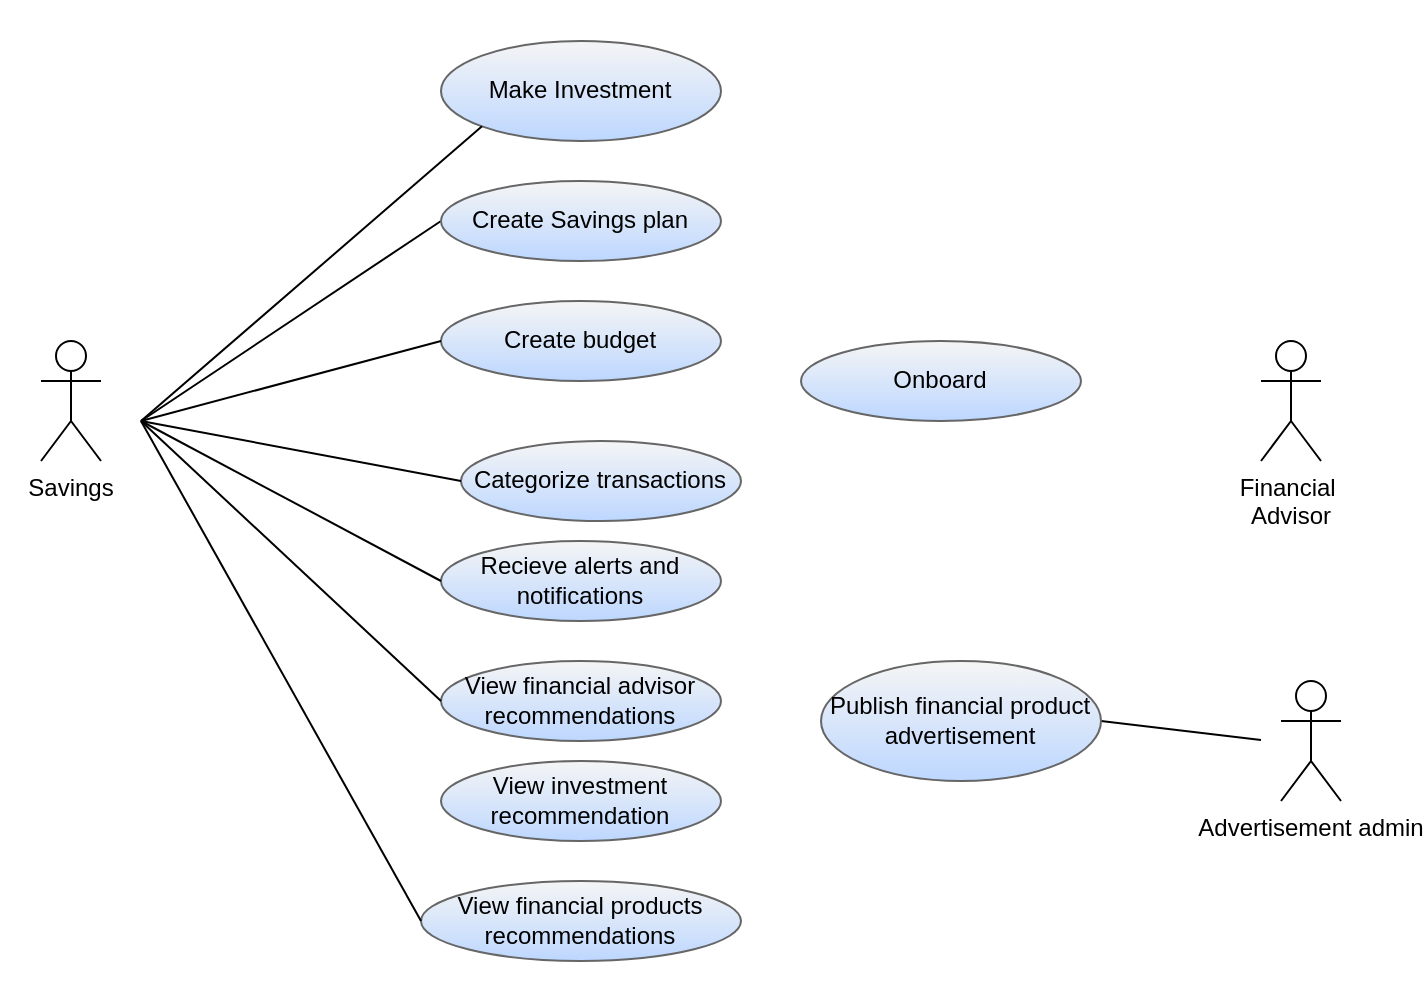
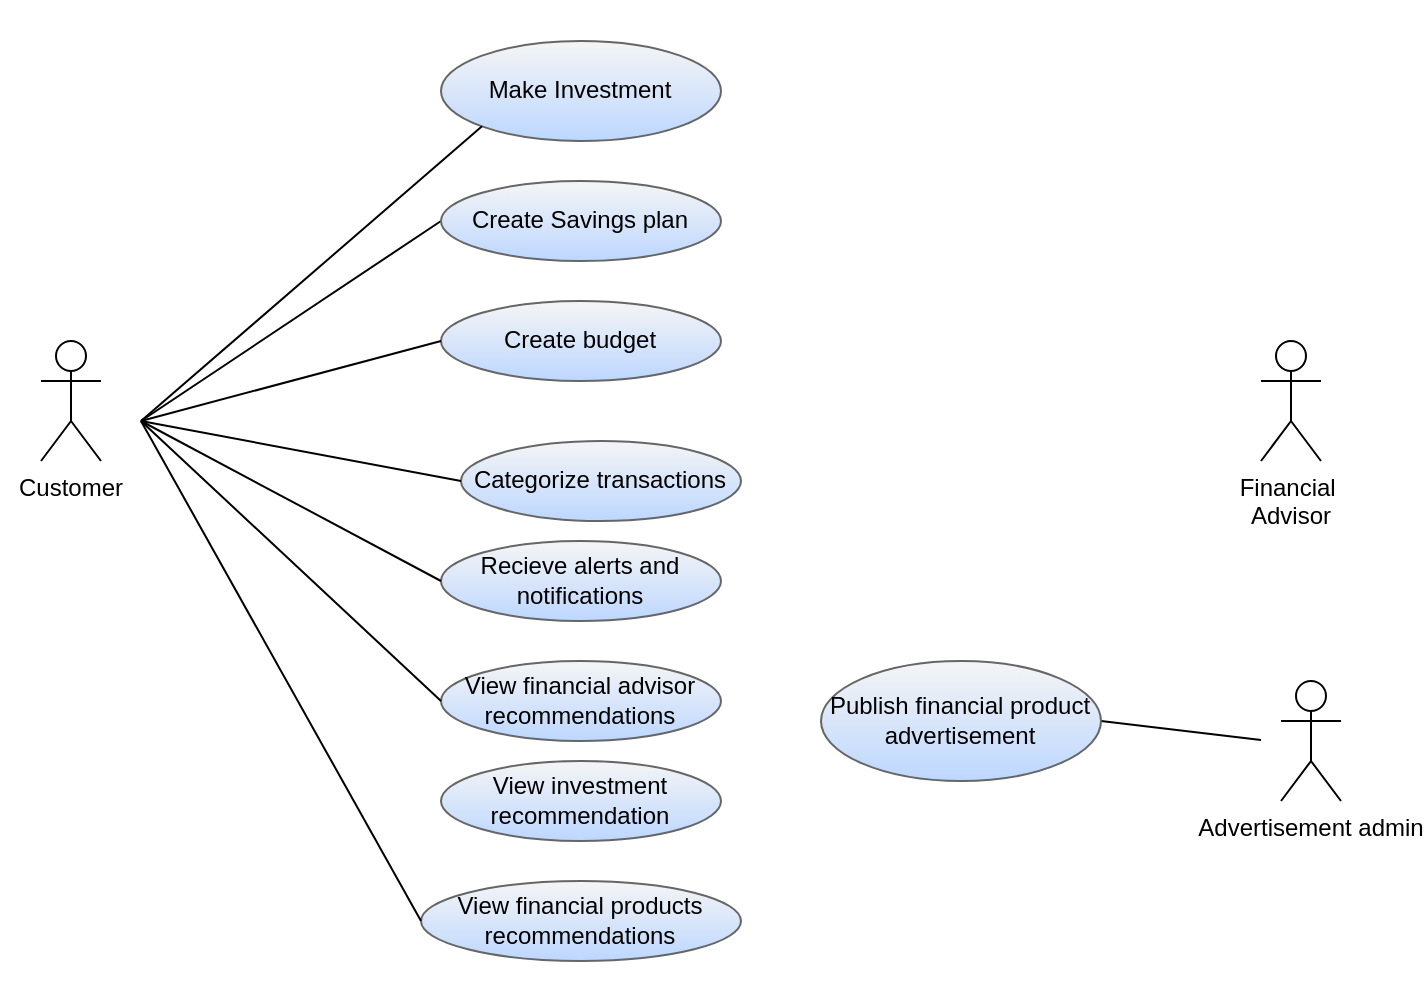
  <mxCell id="0" />
  <mxCell id="1" parent="0" />
- <mxCell id="2" value="Savings&lt;br&gt;" style="shape=umlActor;verticalLabelPosition=bottom;verticalAlign=top;html=1;" vertex="1" parent="1"><mxGeometry x="20" y="170" width="30" height="60" as="geometry" /></mxCell>
+ <mxCell id="2" value="Customer&lt;br&gt;" style="shape=umlActor;verticalLabelPosition=bottom;verticalAlign=top;html=1;" vertex="1" parent="1"><mxGeometry x="20" y="170" width="30" height="60" as="geometry" /></mxCell>
  <mxCell id="3" value="Make Investment" style="ellipse;whiteSpace=wrap;html=1;fillColor=#f5f5f5;gradientColor=#BDD7FF;strokeColor=#666666;" vertex="1" parent="1"><mxGeometry x="220" y="20" width="140" height="50" as="geometry" /></mxCell>
  <mxCell id="4" value="" style="html=1;verticalAlign=bottom;labelBackgroundColor=none;endArrow=none;endFill=0;endSize=6;align=left;rounded=0;entryX=0;entryY=1;entryDx=0;entryDy=0;" edge="1" parent="1" target="3"><mxGeometry x="-1" relative="1" as="geometry"><mxPoint x="70" y="210" as="sourcePoint" /><mxPoint x="380" y="220" as="targetPoint" /></mxGeometry></mxCell>
  <mxCell id="5" value="" style="html=1;verticalAlign=bottom;labelBackgroundColor=none;endArrow=none;endFill=0;endSize=6;align=left;rounded=0;entryX=0;entryY=0.5;entryDx=0;entryDy=0;" edge="1" parent="1" target="6"><mxGeometry x="-1" relative="1" as="geometry"><mxPoint x="70" y="210" as="sourcePoint" /><mxPoint x="230" y="190" as="targetPoint" /></mxGeometry></mxCell>
  <mxCell id="6" value="Create Savings plan" style="ellipse;whiteSpace=wrap;html=1;fillColor=#f5f5f5;gradientColor=#BDD7FF;strokeColor=#666666;" vertex="1" parent="1"><mxGeometry x="220" y="90" width="140" height="40" as="geometry" /></mxCell>
  <mxCell id="7" value="Create budget" style="ellipse;whiteSpace=wrap;html=1;fillColor=#f5f5f5;gradientColor=#BDD7FF;strokeColor=#666666;" vertex="1" parent="1"><mxGeometry x="220" y="150" width="140" height="40" as="geometry" /></mxCell>
  <mxCell id="8" value="Categorize transactions" style="ellipse;whiteSpace=wrap;html=1;fillColor=#f5f5f5;gradientColor=#BDD7FF;strokeColor=#666666;" vertex="1" parent="1"><mxGeometry x="230" y="220" width="140" height="40" as="geometry" /></mxCell>
  <mxCell id="9" value="Recieve alerts and notifications" style="ellipse;whiteSpace=wrap;html=1;fillColor=#f5f5f5;gradientColor=#BDD7FF;strokeColor=#666666;" vertex="1" parent="1"><mxGeometry x="220" y="270" width="140" height="40" as="geometry" /></mxCell>
  <mxCell id="10" value="View financial advisor recommendations" style="ellipse;whiteSpace=wrap;html=1;fillColor=#f5f5f5;gradientColor=#BDD7FF;strokeColor=#666666;" vertex="1" parent="1"><mxGeometry x="220" y="330" width="140" height="40" as="geometry" /></mxCell>
  <mxCell id="11" value="View investment recommendation" style="ellipse;whiteSpace=wrap;html=1;fillColor=#f5f5f5;gradientColor=#BDD7FF;strokeColor=#666666;" vertex="1" parent="1"><mxGeometry x="220" y="380" width="140" height="40" as="geometry" /></mxCell>
  <mxCell id="12" value="View financial products&lt;br&gt;recommendations" style="ellipse;whiteSpace=wrap;html=1;fillColor=#f5f5f5;gradientColor=#BDD7FF;strokeColor=#666666;" vertex="1" parent="1"><mxGeometry x="210" y="440" width="160" height="40" as="geometry" /></mxCell>
  <mxCell id="13" value="Financial&amp;nbsp;&lt;br&gt;Advisor" style="shape=umlActor;verticalLabelPosition=bottom;verticalAlign=top;html=1;" vertex="1" parent="1"><mxGeometry x="630" y="170" width="30" height="60" as="geometry" /></mxCell>
  <mxCell id="14" value="Advertisement admin" style="shape=umlActor;verticalLabelPosition=bottom;verticalAlign=top;html=1;" vertex="1" parent="1"><mxGeometry x="640" y="340" width="30" height="60" as="geometry" /></mxCell>
  <mxCell id="15" value="" style="html=1;verticalAlign=bottom;labelBackgroundColor=none;endArrow=none;endFill=0;endSize=6;align=left;rounded=0;entryX=0;entryY=0.5;entryDx=0;entryDy=0;" edge="1" parent="1" target="7"><mxGeometry x="-1" relative="1" as="geometry"><mxPoint x="70" y="210" as="sourcePoint" /><mxPoint x="240" y="170" as="targetPoint" /></mxGeometry></mxCell>
  <mxCell id="16" value="" style="html=1;verticalAlign=bottom;labelBackgroundColor=none;endArrow=none;endFill=0;endSize=6;align=left;rounded=0;entryX=0;entryY=0.5;entryDx=0;entryDy=0;" edge="1" parent="1" target="9"><mxGeometry x="-1" relative="1" as="geometry"><mxPoint x="70" y="210" as="sourcePoint" /><mxPoint x="250" y="180" as="targetPoint" /></mxGeometry></mxCell>
  <mxCell id="17" value="" style="html=1;verticalAlign=bottom;labelBackgroundColor=none;endArrow=none;endFill=0;endSize=6;align=left;rounded=0;entryX=0;entryY=0.5;entryDx=0;entryDy=0;" edge="1" parent="1" target="10"><mxGeometry x="-1" relative="1" as="geometry"><mxPoint x="70" y="210" as="sourcePoint" /><mxPoint x="245" y="350" as="targetPoint" /></mxGeometry></mxCell>
  <mxCell id="18" value="" style="html=1;verticalAlign=bottom;labelBackgroundColor=none;endArrow=none;endFill=0;endSize=6;align=left;rounded=0;entryX=0;entryY=0.5;entryDx=0;entryDy=0;" edge="1" parent="1" target="12"><mxGeometry x="-1" relative="1" as="geometry"><mxPoint x="70" y="210" as="sourcePoint" /><mxPoint x="230" y="450" as="targetPoint" /></mxGeometry></mxCell>
  <mxCell id="19" value="" style="html=1;verticalAlign=bottom;labelBackgroundColor=none;endArrow=none;endFill=0;endSize=6;align=left;rounded=0;entryX=0;entryY=0.5;entryDx=0;entryDy=0;" edge="1" parent="1" target="8"><mxGeometry x="-1" relative="1" as="geometry"><mxPoint x="70" y="210" as="sourcePoint" /><mxPoint x="265" y="370" as="targetPoint" /></mxGeometry></mxCell>
  <mxCell id="20" value="" style="html=1;verticalAlign=bottom;labelBackgroundColor=none;endArrow=none;endFill=0;endSize=6;align=left;rounded=0;entryX=0;entryY=0.5;entryDx=0;entryDy=0;exitX=1;exitY=0.5;exitDx=0;exitDy=0;" edge="1" parent="1" source="22"><mxGeometry x="-1" relative="1" as="geometry"><mxPoint x="560" y="370" as="sourcePoint" /><mxPoint x="630" y="369.52" as="targetPoint" /></mxGeometry></mxCell>
- <mxCell id="21" value="Onboard" style="ellipse;whiteSpace=wrap;html=1;fillColor=#f5f5f5;gradientColor=#BDD7FF;strokeColor=#666666;" vertex="1" parent="1"><mxGeometry x="400" y="170" width="140" height="40" as="geometry" /></mxCell>
  <mxCell id="22" value="Publish financial product advertisement" style="ellipse;whiteSpace=wrap;html=1;fillColor=#f5f5f5;gradientColor=#BDD7FF;strokeColor=#666666;" vertex="1" parent="1"><mxGeometry x="410" y="330" width="140" height="60" as="geometry" /></mxCell>
